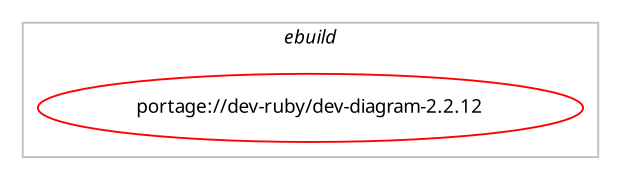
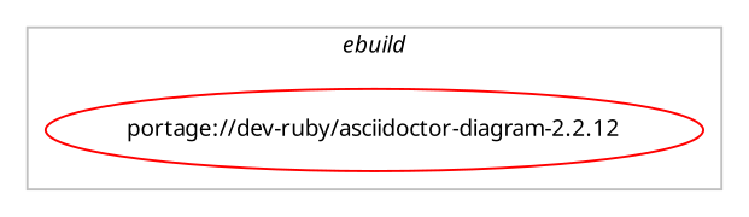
  digraph {
    compound=true
    concentrate=true
    fontname="Noto Sans"
    fontsize=10
    newrank=true
    rankdir=LR
    ranksep=1.5
-   n1 [color=red fontname="Noto Sans" fontsize=10 label="portage://dev-ruby/dev-diagram-2.2.12" width=4]
+   n1 [color=red fontname="Noto Sans" fontsize=10 label="portage://dev-ruby/asciidoctor-diagram-2.2.12" width=4]
    subgraph cluster_1 {
      color=gray
      label=<<i>ebuild</i>>
      n1
    }
    subgraph cluster_2 {
      color=gray
      label=<<i>dependencies</i>>
      subgraph cluster_3 {
        color=gray
        fillcolor="#eeeeee"
        label=<<i>compile</i>>
        style=filled
      }
      subgraph cluster_4 {
        color=gray
        fillcolor="#eeeeee"
        label=<<i>compile and run</i>>
        style=filled
      }
      subgraph cluster_5 {
        color=gray
        fillcolor="#eeeeee"
        label=<<i>run</i>>
        style=filled
      }
    }
    subgraph cluster_6 {
      color=gray
      label=<<i>candidates</i>>
      rank=same
    }
  }
